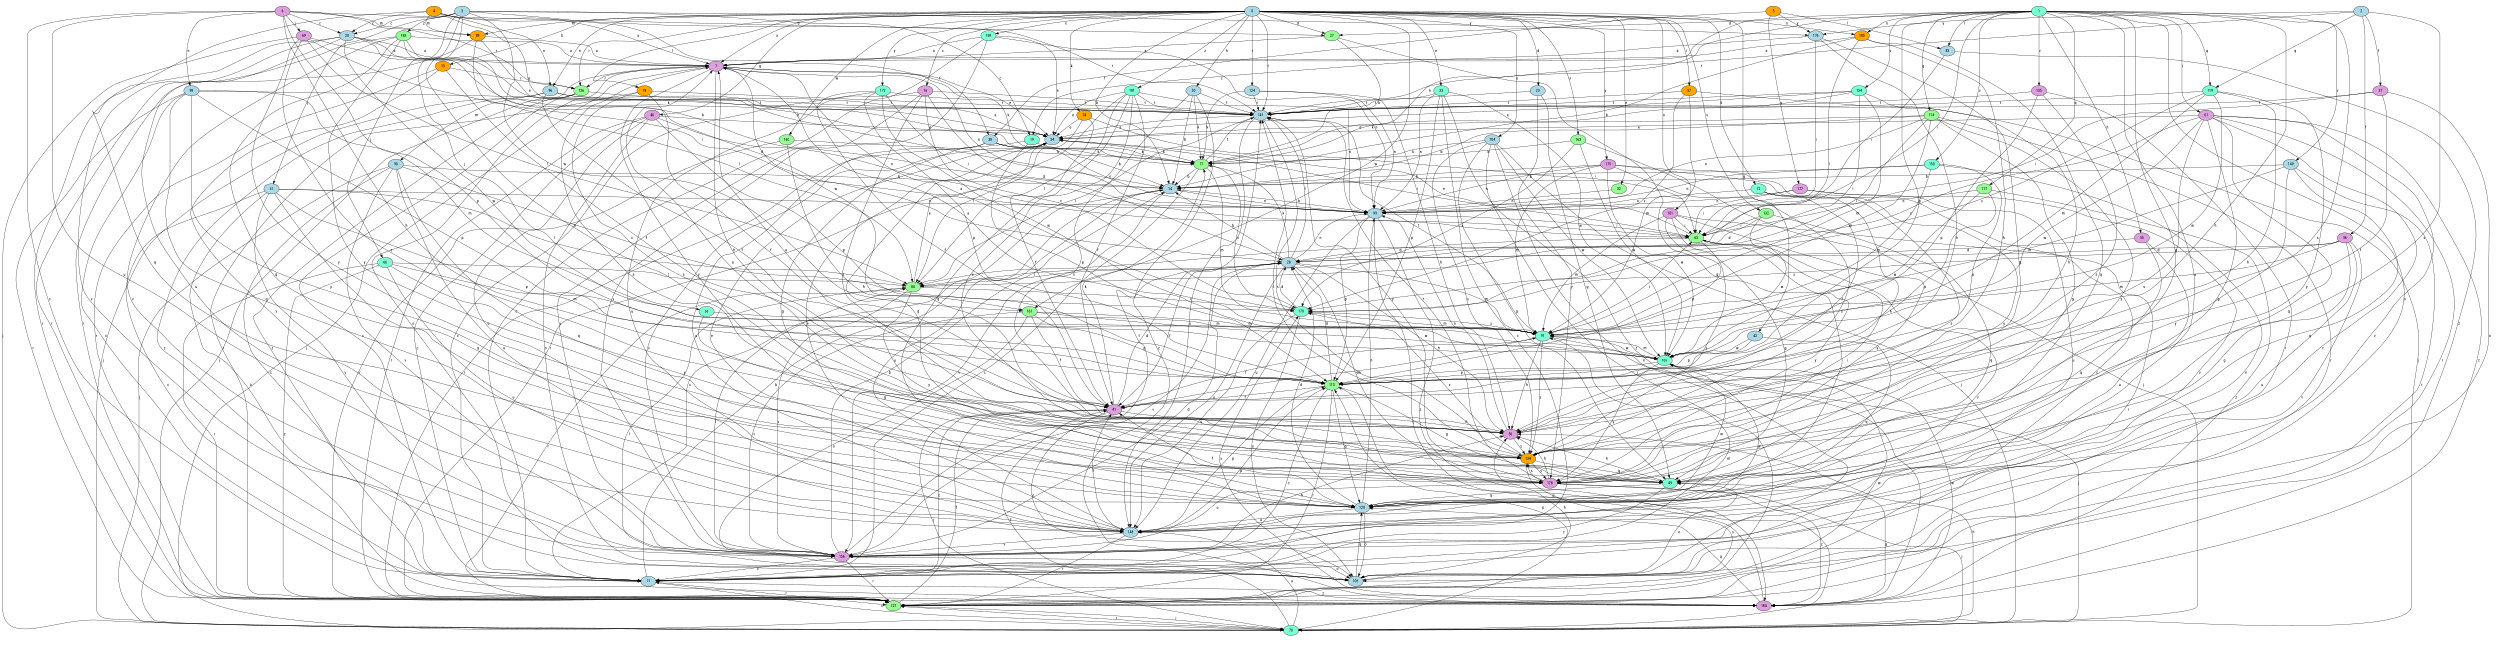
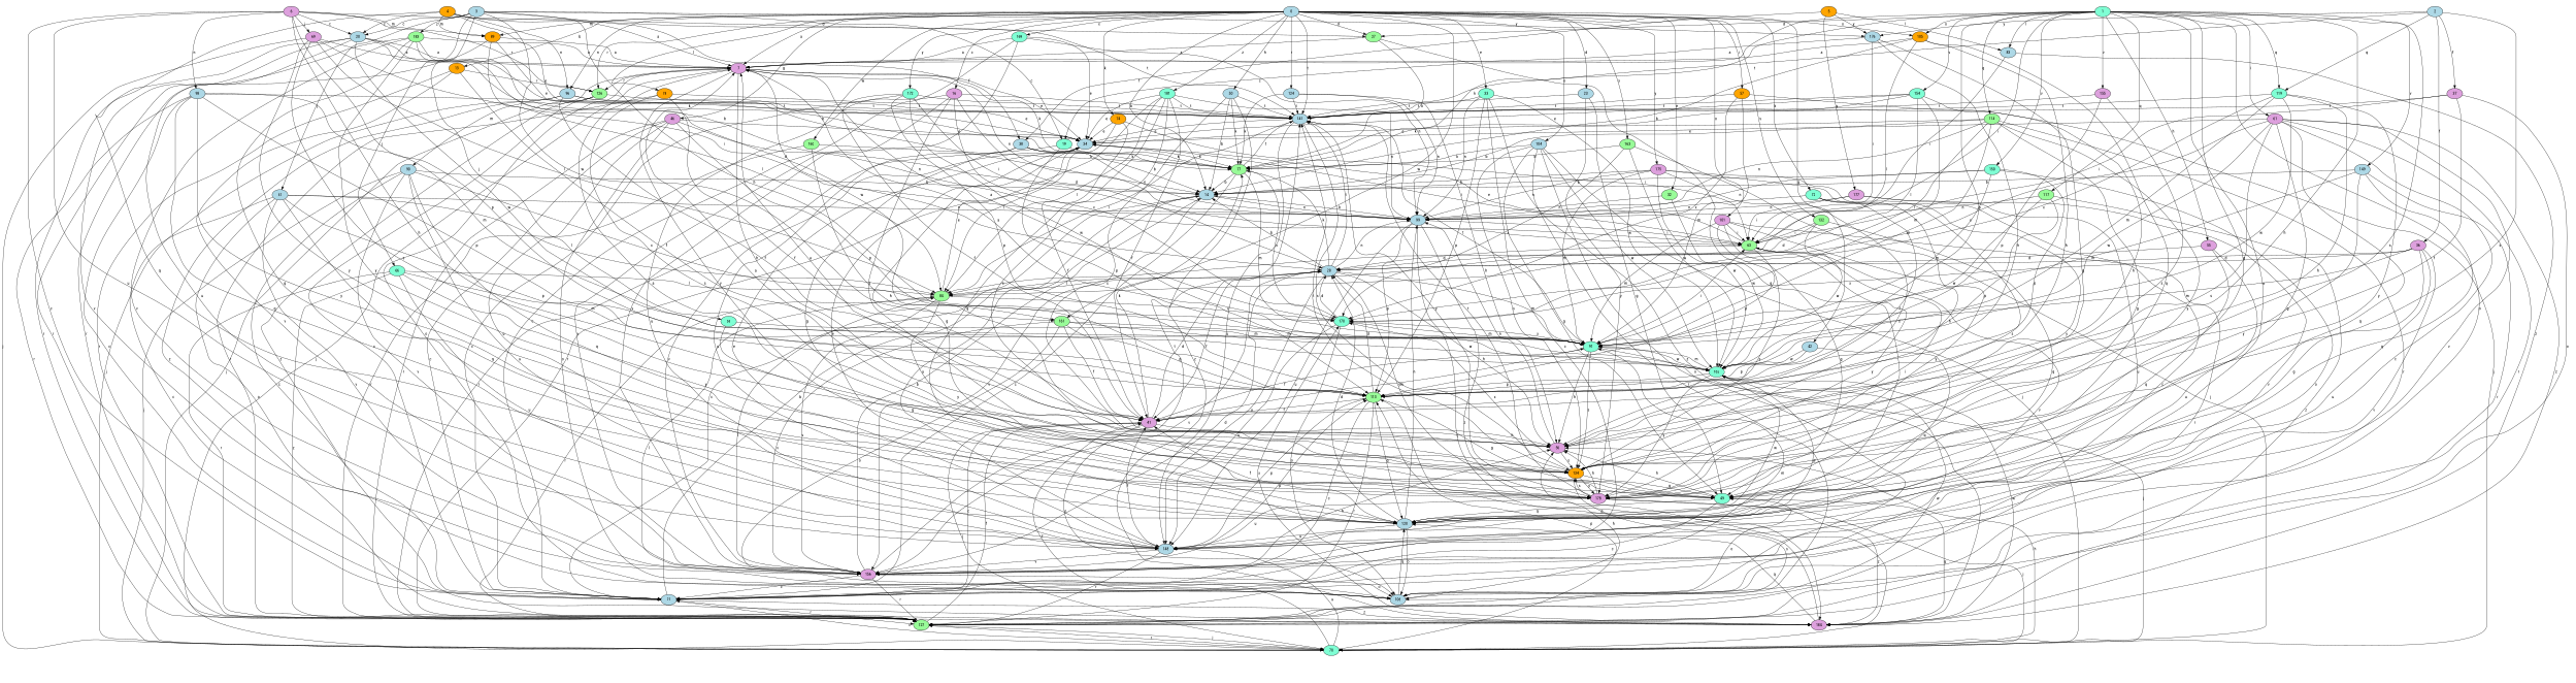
  strict digraph {
    fontname="Roboto Condensed"
    node [fillcolor=lightblue fontname="Roboto Condensed" style=filled]
    edge [fontname="Roboto Condensed"]
    7 [fillcolor=plum]
    0
    13 [fillcolor=orange]
    14
    16 [fillcolor=plum]
    23
    27 [fillcolor=palegreen]
    32 [fillcolor=palegreen]
    33 [fillcolor=aquamarine]
    42
    46 [fillcolor=plum]
    50
    57 [fillcolor=orange]
    72 [fillcolor=aquamarine]
    74 [fillcolor=orange]
    78 [fillcolor=orange]
    89 [fillcolor=orange]
    96
    101 [fillcolor=plum]
    104
    105 [fillcolor=orange]
    124
    126 [fillcolor=palegreen]
    132 [fillcolor=palegreen]
    141
    160 [fillcolor=palegreen]
    161 [fillcolor=palegreen]
    163 [fillcolor=palegreen]
    169 [fillcolor=aquamarine]
    172 [fillcolor=aquamarine]
    175 [fillcolor=plum]
    181 [fillcolor=aquamarine]
    56 [fillcolor=plum]
    77 [fillcolor=palegreen]
    106
    34
    70 [fillcolor=aquamarine]
    90
    99
    178 [fillcolor=plum]
    41 [fillcolor=plum]
    127 [fillcolor=palegreen]
    156 [fillcolor=plum]
    148
    21
    134 [fillcolor=orange]
    28
    170 [fillcolor=aquamarine]
    49 [fillcolor=aquamarine]
    120
    162 [fillcolor=aquamarine]
    113 [fillcolor=palegreen]
    184 [fillcolor=plum]
    91 [fillcolor=aquamarine]
    63 [fillcolor=palegreen]
    84 [fillcolor=palegreen]
    1 [fillcolor=aquamarine]
    19 [fillcolor=aquamarine]
    55 [fillcolor=plum]
    61 [fillcolor=plum]
    83
    114 [fillcolor=palegreen]
    117 [fillcolor=palegreen]
    119 [fillcolor=aquamarine]
    149
    150 [fillcolor=aquamarine]
    154 [fillcolor=aquamarine]
    155 [fillcolor=plum]
    2
    36 [fillcolor=plum]
    37 [fillcolor=plum]
    176
    3
    20
    38
    66 [fillcolor=aquamarine]
    67
    68 [fillcolor=aquamarine]
    183 [fillcolor=palegreen]
    4 [fillcolor=orange]
    5 [fillcolor=orange]
    177 [fillcolor=plum]
    6 [fillcolor=plum]
    69 [fillcolor=plum]
    98
    7 -> 126 [label=r]
    7 -> 161 [label=w]
    7 -> 56 [label=h]
    7 -> 77 [label=k]
    7 -> 106 [label=o]
    7 -> 34 [label=e]
    7 -> 70 [label=j]
    7 -> 90 [label=m]
    7 -> 99 [label=n]
    7 -> 178 [label=y]
    0 -> 7 [label=a]
    0 -> 13 [label=b]
    0 -> 14 [label=b]
    0 -> 16 [label=c]
    0 -> 23 [label=d]
    0 -> 27 [label=d]
    0 -> 32 [label=e]
    0 -> 33 [label=e]
    0 -> 42 [label=g]
    0 -> 46 [label=g]
    0 -> 50 [label=h]
    0 -> 57 [label=i]
    0 -> 72 [label=k]
    0 -> 74 [label=k]
    0 -> 78 [label=l]
    0 -> 89 [label=m]
    0 -> 96 [label=n]
    0 -> 101 [label=o]
    0 -> 104 [label=o]
    0 -> 105 [label=o]
    0 -> 124 [label=r]
    0 -> 126 [label=r]
    0 -> 132 [label=s]
    0 -> 141 [label=t]
    0 -> 160 [label=w]
    0 -> 161 [label=w]
    0 -> 163 [label=x]
    0 -> 169 [label=x]
    0 -> 172 [label=y]
    0 -> 175 [label=y]
    0 -> 181 [label=z]
    13 -> 126 [label=r]
    13 -> 41 [label=f]
    13 -> 127 [label=r]
    13 -> 156 [label=v]
    14 -> 99 [label=n]
    14 -> 156 [label=v]
    14 -> 148 [label=u]
    14 -> 21 [label=c]
    16 -> 141 [label=t]
    16 -> 156 [label=v]
    16 -> 148 [label=u]
    16 -> 134 [label=s]
    16 -> 28 [label=d]
    16 -> 170 [label=x]
    23 -> 141 [label=t]
    23 -> 178 [label=y]
    23 -> 49 [label=g]
    27 -> 7 [label=a]
    27 -> 77 [label=k]
    27 -> 120 [label=q]
    32 -> 99 [label=n]
+   32 -> 162 [label=w]
    33 -> 141 [label=t]
    33 -> 99 [label=n]
    33 -> 21 [label=c]
    33 -> 162 [label=w]
    33 -> 113 [label=p]
    33 -> 184 [label=z]
    42 -> 120 [label=q]
    42 -> 162 [label=w]
    42 -> 113 [label=p]
    46 -> 106 [label=o]
    46 -> 34 [label=e]
    46 -> 99 [label=n]
    46 -> 127 [label=r]
    46 -> 148 [label=u]
    46 -> 21 [label=c]
    46 -> 113 [label=p]
    50 -> 14 [label=b]
    50 -> 141 [label=t]
    50 -> 77 [label=k]
    50 -> 134 [label=s]
    50 -> 184 [label=z]
    57 -> 141 [label=t]
    57 -> 70 [label=j]
    57 -> 170 [label=x]
    57 -> 91 [label=m]
    72 -> 56 [label=h]
    72 -> 99 [label=n]
    72 -> 41 [label=f]
    72 -> 134 [label=s]
    74 -> 34 [label=e]
    74 -> 41 [label=f]
    74 -> 63 [label=i]
    74 -> 84 [label=l]
    78 -> 141 [label=t]
    78 -> 41 [label=f]
    78 -> 127 [label=r]
    78 -> 134 [label=s]
    89 -> 7 [label=a]
    89 -> 14 [label=b]
    89 -> 127 [label=r]
    89 -> 84 [label=l]
    96 -> 141 [label=t]
    96 -> 34 [label=e]
    96 -> 70 [label=j]
    96 -> 41 [label=f]
    96 -> 184 [label=z]
    101 -> 178 [label=y]
    101 -> 127 [label=r]
    101 -> 49 [label=g]
    101 -> 113 [label=p]
    101 -> 91 [label=m]
    101 -> 63 [label=i]
    104 -> 77 [label=k]
    104 -> 106 [label=o]
    104 -> 70 [label=j]
    104 -> 127 [label=r]
    104 -> 134 [label=s]
    104 -> 49 [label=g]
    104 -> 162 [label=w]
    105 -> 7 [label=a]
    105 -> 14 [label=b]
    105 -> 56 [label=h]
    105 -> 120 [label=q]
    105 -> 84 [label=l]
    124 -> 141 [label=t]
    124 -> 56 [label=h]
    124 -> 77 [label=k]
    124 -> 99 [label=n]
    126 -> 141 [label=t]
    126 -> 70 [label=j]
    126 -> 21 [label=c]
    126 -> 184 [label=z]
    132 -> 28 [label=d]
    132 -> 120 [label=q]
    132 -> 162 [label=w]
    132 -> 63 [label=i]
    141 -> 34 [label=e]
    141 -> 178 [label=y]
    141 -> 148 [label=u]
    141 -> 134 [label=s]
    141 -> 84 [label=l]
    160 -> 56 [label=h]
    160 -> 77 [label=k]
    160 -> 127 [label=r]
    161 -> 106 [label=o]
    161 -> 41 [label=f]
    161 -> 156 [label=v]
    161 -> 162 [label=w]
    161 -> 113 [label=p]
    161 -> 91 [label=m]
    163 -> 77 [label=k]
    163 -> 70 [label=j]
    163 -> 170 [label=x]
    163 -> 162 [label=w]
    169 -> 7 [label=a]
    169 -> 34 [label=e]
    169 -> 99 [label=n]
    169 -> 156 [label=v]
    169 -> 21 [label=c]
    172 -> 141 [label=t]
    172 -> 41 [label=f]
    172 -> 21 [label=c]
    172 -> 162 [label=w]
    172 -> 113 [label=p]
    172 -> 63 [label=i]
    175 -> 14 [label=b]
    175 -> 99 [label=n]
    175 -> 178 [label=y]
    175 -> 21 [label=c]
    175 -> 134 [label=s]
    175 -> 162 [label=w]
    175 -> 91 [label=m]
    181 -> 141 [label=t]
    181 -> 34 [label=e]
    181 -> 99 [label=n]
    181 -> 41 [label=f]
    181 -> 127 [label=r]
    181 -> 134 [label=s]
    181 -> 120 [label=q]
    181 -> 84 [label=l]
    56 -> 7 [label=a]
    56 -> 99 [label=n]
    56 -> 134 [label=s]
    77 -> 14 [label=b]
    77 -> 141 [label=t]
    77 -> 21 [label=c]
    77 -> 170 [label=x]
    77 -> 91 [label=m]
    106 -> 56 [label=h]
    106 -> 120 [label=q]
    106 -> 84 [label=l]
    34 -> 77 [label=k]
    34 -> 156 [label=v]
    34 -> 49 [label=g]
    34 -> 63 [label=i]
    70 -> 56 [label=h]
    70 -> 41 [label=f]
    70 -> 127 [label=r]
    70 -> 148 [label=u]
    70 -> 21 [label=c]
    70 -> 113 [label=p]
    90 -> 14 [label=b]
    90 -> 70 [label=j]
    90 -> 156 [label=v]
    90 -> 148 [label=u]
    90 -> 21 [label=c]
    90 -> 170 [label=x]
    90 -> 120 [label=q]
    99 -> 14 [label=b]
    99 -> 70 [label=j]
    99 -> 148 [label=u]
    99 -> 113 [label=p]
    99 -> 184 [label=z]
    99 -> 63 [label=i]
    178 -> 141 [label=t]
    178 -> 56 [label=h]
    178 -> 70 [label=j]
    178 -> 148 [label=u]
    178 -> 134 [label=s]
    178 -> 184 [label=z]
    178 -> 63 [label=i]
    41 -> 56 [label=h]
    41 -> 77 [label=k]
    41 -> 106 [label=o]
    41 -> 70 [label=j]
    41 -> 21 [label=c]
    41 -> 28 [label=d]
    41 -> 91 [label=m]
    127 -> 70 [label=j]
    127 -> 41 [label=f]
    127 -> 134 [label=s]
    127 -> 162 [label=w]
    156 -> 14 [label=b]
    156 -> 141 [label=t]
    156 -> 56 [label=h]
    156 -> 106 [label=o]
    156 -> 127 [label=r]
    156 -> 21 [label=c]
    156 -> 28 [label=d]
    156 -> 113 [label=p]
    156 -> 84 [label=l]
    148 -> 34 [label=e]
    148 -> 41 [label=f]
    148 -> 127 [label=r]
    148 -> 156 [label=v]
    148 -> 162 [label=w]
    148 -> 113 [label=p]
    21 -> 14 [label=b]
    21 -> 127 [label=r]
    21 -> 184 [label=z]
    21 -> 91 [label=m]
    134 -> 7 [label=a]
    134 -> 141 [label=t]
    134 -> 178 [label=y]
    134 -> 170 [label=x]
    134 -> 49 [label=g]
    28 -> 14 [label=b]
    28 -> 141 [label=t]
    28 -> 56 [label=h]
    28 -> 77 [label=k]
    28 -> 99 [label=n]
    28 -> 178 [label=y]
    28 -> 41 [label=f]
    28 -> 156 [label=v]
    28 -> 148 [label=u]
    28 -> 91 [label=m]
    28 -> 84 [label=l]
    170 -> 7 [label=a]
    170 -> 106 [label=o]
    170 -> 148 [label=u]
    170 -> 28 [label=d]
    170 -> 91 [label=m]
    49 -> 7 [label=a]
    49 -> 56 [label=h]
    49 -> 106 [label=o]
    49 -> 21 [label=c]
    49 -> 120 [label=q]
    120 -> 106 [label=o]
    120 -> 34 [label=e]
    120 -> 99 [label=n]
    120 -> 41 [label=f]
    120 -> 148 [label=u]
    120 -> 28 [label=d]
    120 -> 162 [label=w]
    162 -> 7 [label=a]
    162 -> 178 [label=y]
    162 -> 113 [label=p]
    162 -> 91 [label=m]
    113 -> 41 [label=f]
    113 -> 127 [label=r]
    113 -> 21 [label=c]
    113 -> 28 [label=d]
    113 -> 49 [label=g]
    113 -> 120 [label=q]
    184 -> 170 [label=x]
    184 -> 49 [label=g]
    184 -> 120 [label=q]
    184 -> 162 [label=w]
    184 -> 113 [label=p]
    91 -> 141 [label=t]
    91 -> 56 [label=h]
    91 -> 70 [label=j]
    91 -> 41 [label=f]
    91 -> 134 [label=s]
    91 -> 170 [label=x]
    91 -> 162 [label=w]
    91 -> 63 [label=i]
    63 -> 34 [label=e]
    63 -> 178 [label=y]
    63 -> 156 [label=v]
    63 -> 134 [label=s]
    63 -> 28 [label=d]
    84 -> 34 [label=e]
    84 -> 178 [label=y]
    84 -> 127 [label=r]
    84 -> 156 [label=v]
    84 -> 170 [label=x]
    1 -> 27 [label=d]
    1 -> 105 [label=o]
    1 -> 56 [label=h]
    1 -> 77 [label=k]
    1 -> 106 [label=o]
    1 -> 148 [label=u]
    1 -> 134 [label=s]
    1 -> 49 [label=g]
    1 -> 113 [label=p]
    1 -> 63 [label=i]
    1 -> 19 [label=c]
    1 -> 55 [label=h]
    1 -> 61 [label=i]
    1 -> 83 [label=l]
    1 -> 114 [label=q]
    1 -> 117 [label=q]
    1 -> 119 [label=q]
    1 -> 149 [label=v]
    1 -> 150 [label=v]
    1 -> 154 [label=v]
    1 -> 155 [label=v]
    19 -> 77 [label=k]
    19 -> 127 [label=r]
    19 -> 113 [label=p]
    55 -> 148 [label=u]
    55 -> 28 [label=d]
    55 -> 120 [label=q]
    61 -> 34 [label=e]
    61 -> 127 [label=r]
    61 -> 156 [label=v]
    61 -> 21 [label=c]
    61 -> 134 [label=s]
    61 -> 170 [label=x]
    61 -> 49 [label=g]
    61 -> 120 [label=q]
    61 -> 162 [label=w]
    61 -> 184 [label=z]
    83 -> 184 [label=z]
    83 -> 63 [label=i]
    114 -> 14 [label=b]
    114 -> 34 [label=e]
    114 -> 99 [label=n]
    114 -> 178 [label=y]
    114 -> 127 [label=r]
    114 -> 49 [label=g]
    114 -> 91 [label=m]
    114 -> 84 [label=l]
    117 -> 99 [label=n]
    117 -> 162 [label=w]
    117 -> 113 [label=p]
    117 -> 184 [label=z]
    119 -> 141 [label=t]
    119 -> 56 [label=h]
    119 -> 178 [label=y]
    119 -> 170 [label=x]
    119 -> 162 [label=w]
    119 -> 91 [label=m]
    149 -> 14 [label=b]
    149 -> 178 [label=y]
    149 -> 127 [label=r]
    149 -> 120 [label=q]
    149 -> 91 [label=m]
    150 -> 14 [label=b]
    150 -> 106 [label=o]
    150 -> 99 [label=n]
    150 -> 113 [label=p]
    150 -> 91 [label=m]
    154 -> 141 [label=t]
    154 -> 56 [label=h]
    154 -> 77 [label=k]
    154 -> 34 [label=e]
    154 -> 91 [label=m]
    154 -> 84 [label=l]
    155 -> 141 [label=t]
-   155 -> 127 [label=r]
    155 -> 134 [label=s]
    155 -> 113 [label=p]
    2 -> 141 [label=t]
    2 -> 134 [label=s]
    2 -> 119 [label=q]
    2 -> 36 [label=f]
    2 -> 37 [label=f]
    2 -> 176 [label=y]
    36 -> 156 [label=v]
    36 -> 148 [label=u]
    36 -> 28 [label=d]
    36 -> 170 [label=x]
    36 -> 49 [label=g]
    36 -> 91 [label=m]
    37 -> 141 [label=t]
    37 -> 106 [label=o]
    37 -> 41 [label=f]
    37 -> 63 [label=i]
    176 -> 7 [label=a]
    176 -> 56 [label=h]
    176 -> 49 [label=g]
    176 -> 63 [label=i]
    3 -> 161 [label=w]
-   3 -> 56 [label=h]
+   3 -> 91 [label=h]
    3 -> 19 [label=c]
    3 -> 176 [label=y]
    3 -> 20 [label=c]
    3 -> 38 [label=f]
    3 -> 66 [label=j]
    3 -> 67 [label=j]
    3 -> 68 [label=j]
    3 -> 183 [label=z]
    20 -> 7 [label=a]
    20 -> 14 [label=b]
    20 -> 34 [label=e]
    20 -> 127 [label=r]
    20 -> 156 [label=v]
    20 -> 148 [label=u]
    20 -> 162 [label=w]
    38 -> 14 [label=b]
    38 -> 77 [label=k]
    38 -> 99 [label=n]
    38 -> 148 [label=u]
    38 -> 49 [label=g]
    66 -> 178 [label=y]
    66 -> 127 [label=r]
    66 -> 148 [label=u]
    66 -> 184 [label=z]
    66 -> 91 [label=m]
    66 -> 84 [label=l]
    67 -> 106 [label=o]
    67 -> 99 [label=n]
    67 -> 156 [label=v]
    67 -> 21 [label=c]
    67 -> 120 [label=q]
    67 -> 113 [label=p]
    67 -> 84 [label=l]
    68 -> 49 [label=g]
    68 -> 91 [label=m]
    183 -> 7 [label=a]
    183 -> 77 [label=k]
    183 -> 178 [label=y]
    183 -> 127 [label=r]
    183 -> 156 [label=v]
    183 -> 28 [label=d]
    183 -> 120 [label=q]
    4 -> 7 [label=a]
    4 -> 89 [label=m]
    4 -> 96 [label=n]
    4 -> 141 [label=t]
    4 -> 34 [label=e]
    4 -> 120 [label=q]
    4 -> 20 [label=c]
    5 -> 83 [label=l]
    5 -> 176 [label=y]
    5 -> 38 [label=f]
    5 -> 177 [label=y]
    177 -> 99 [label=n]
    177 -> 156 [label=v]
    177 -> 148 [label=u]
    177 -> 63 [label=i]
    6 -> 27 [label=d]
    6 -> 89 [label=m]
    6 -> 126 [label=r]
    6 -> 56 [label=h]
    6 -> 148 [label=u]
    6 -> 21 [label=c]
    6 -> 113 [label=p]
    6 -> 20 [label=c]
    6 -> 69 [label=j]
    6 -> 98 [label=n]
    69 -> 7 [label=a]
    69 -> 70 [label=j]
    69 -> 178 [label=y]
    69 -> 134 [label=s]
    69 -> 63 [label=i]
    69 -> 84 [label=l]
    98 -> 141 [label=t]
    98 -> 178 [label=y]
    98 -> 127 [label=r]
    98 -> 21 [label=c]
    98 -> 120 [label=q]
    98 -> 113 [label=p]
    98 -> 91 [label=m]
  }
